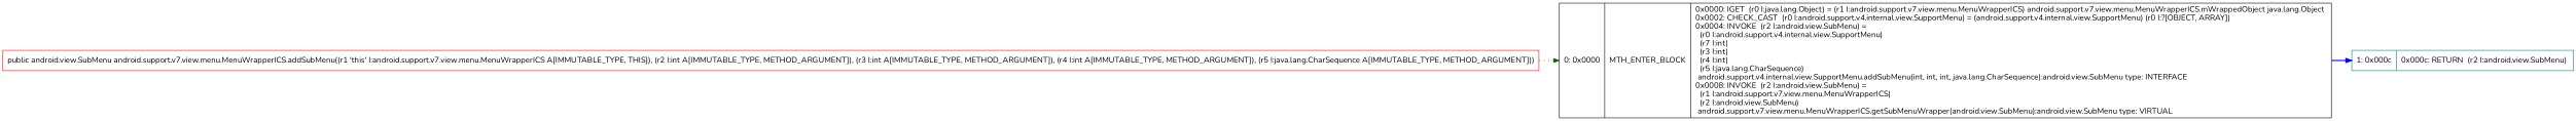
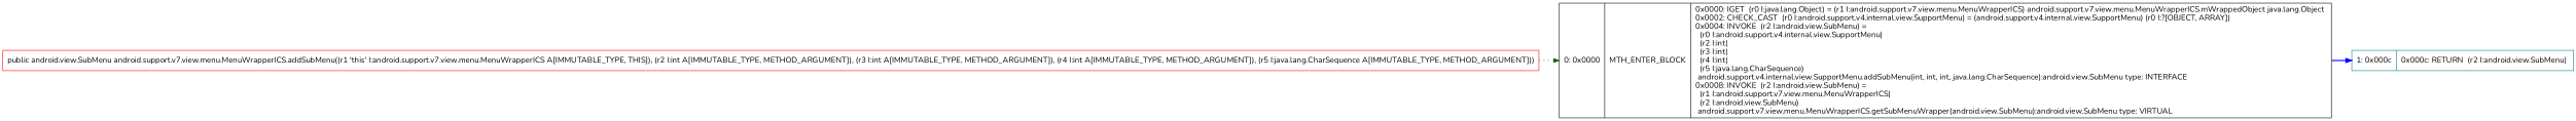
  digraph {
    rankdir=LR
    fontname=Nunito
    node [shape=record fontname=Nunito]
    edge [fontname=Nunito]
-   n1 [label="{0\:\ 0x0000|MTH_ENTER_BLOCK\l|0x0000: IGET  (r0 I:java.lang.Object) = (r1 I:android.support.v7.view.menu.MenuWrapperICS) android.support.v7.view.menu.MenuWrapperICS.mWrappedObject java.lang.Object \l0x0002: CHECK_CAST  (r0 I:android.support.v4.internal.view.SupportMenu) = (android.support.v4.internal.view.SupportMenu) (r0 I:?[OBJECT, ARRAY]) \l0x0004: INVOKE  (r2 I:android.view.SubMenu) = \l  (r0 I:android.support.v4.internal.view.SupportMenu)\l  (r7 I:int)\l  (r3 I:int)\l  (r4 I:int)\l  (r5 I:java.lang.CharSequence)\l android.support.v4.internal.view.SupportMenu.addSubMenu(int, int, int, java.lang.CharSequence):android.view.SubMenu type: INTERFACE \l0x0008: INVOKE  (r2 I:android.view.SubMenu) = \l  (r1 I:android.support.v7.view.menu.MenuWrapperICS)\l  (r2 I:android.view.SubMenu)\l android.support.v7.view.menu.MenuWrapperICS.getSubMenuWrapper(android.view.SubMenu):android.view.SubMenu type: VIRTUAL \l}" color=black]
+   n1 [label="{0\:\ 0x0000|MTH_ENTER_BLOCK\l|0x0000: IGET  (r0 I:java.lang.Object) = (r1 I:android.support.v7.view.menu.MenuWrapperICS) android.support.v7.view.menu.MenuWrapperICS.mWrappedObject java.lang.Object \l0x0002: CHECK_CAST  (r0 I:android.support.v4.internal.view.SupportMenu) = (android.support.v4.internal.view.SupportMenu) (r0 I:?[OBJECT, ARRAY]) \l0x0004: INVOKE  (r2 I:android.view.SubMenu) = \l  (r0 I:android.support.v4.internal.view.SupportMenu)\l  (r2 I:int)\l  (r3 I:int)\l  (r4 I:int)\l  (r5 I:java.lang.CharSequence)\l android.support.v4.internal.view.SupportMenu.addSubMenu(int, int, int, java.lang.CharSequence):android.view.SubMenu type: INTERFACE \l0x0008: INVOKE  (r2 I:android.view.SubMenu) = \l  (r1 I:android.support.v7.view.menu.MenuWrapperICS)\l  (r2 I:android.view.SubMenu)\l android.support.v7.view.menu.MenuWrapperICS.getSubMenuWrapper(android.view.SubMenu):android.view.SubMenu type: VIRTUAL \l}" color=black]
    n2 [label="{1\:\ 0x000c|0x000c: RETURN  (r2 I:android.view.SubMenu) \l}" color=teal]
    n3 [label="{public android.view.SubMenu android.support.v7.view.menu.MenuWrapperICS.addSubMenu((r1 'this' I:android.support.v7.view.menu.MenuWrapperICS A[IMMUTABLE_TYPE, THIS]), (r2 I:int A[IMMUTABLE_TYPE, METHOD_ARGUMENT]), (r3 I:int A[IMMUTABLE_TYPE, METHOD_ARGUMENT]), (r4 I:int A[IMMUTABLE_TYPE, METHOD_ARGUMENT]), (r5 I:java.lang.CharSequence A[IMMUTABLE_TYPE, METHOD_ARGUMENT])) }" color=red]
    n1 -> n2 [color=blue style=bold]
    n3 -> n1 [color=darkgreen style=dotted]
  }
